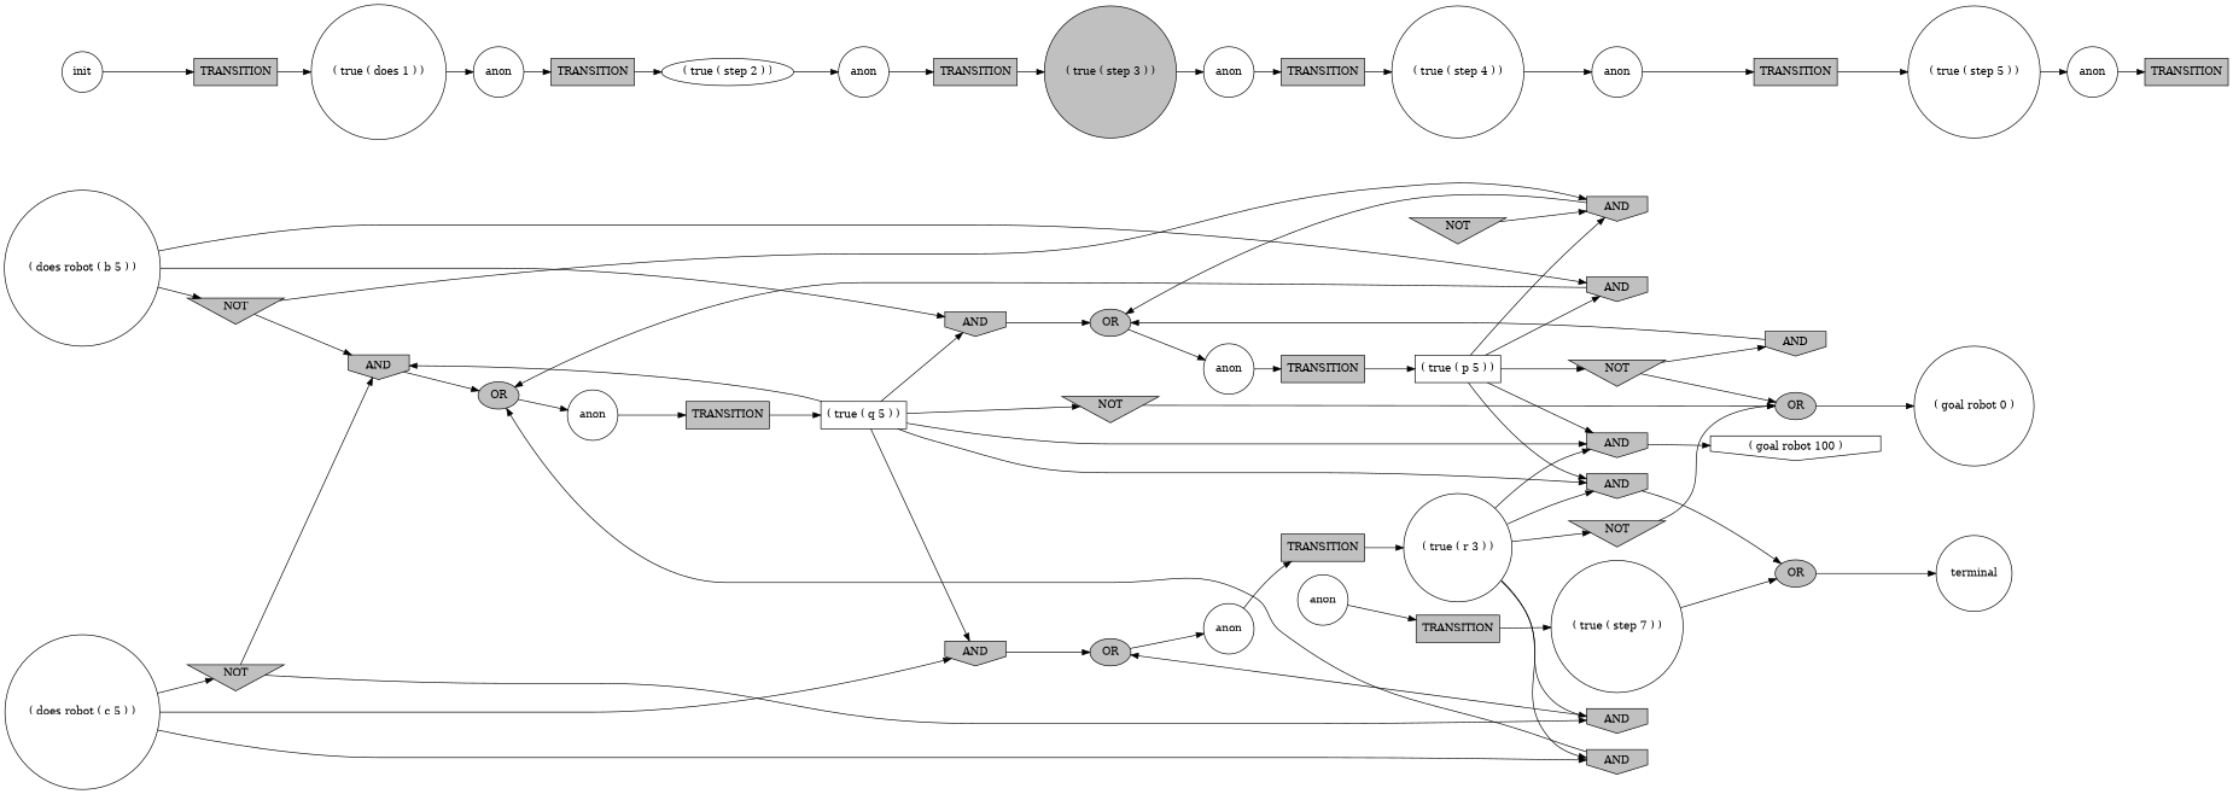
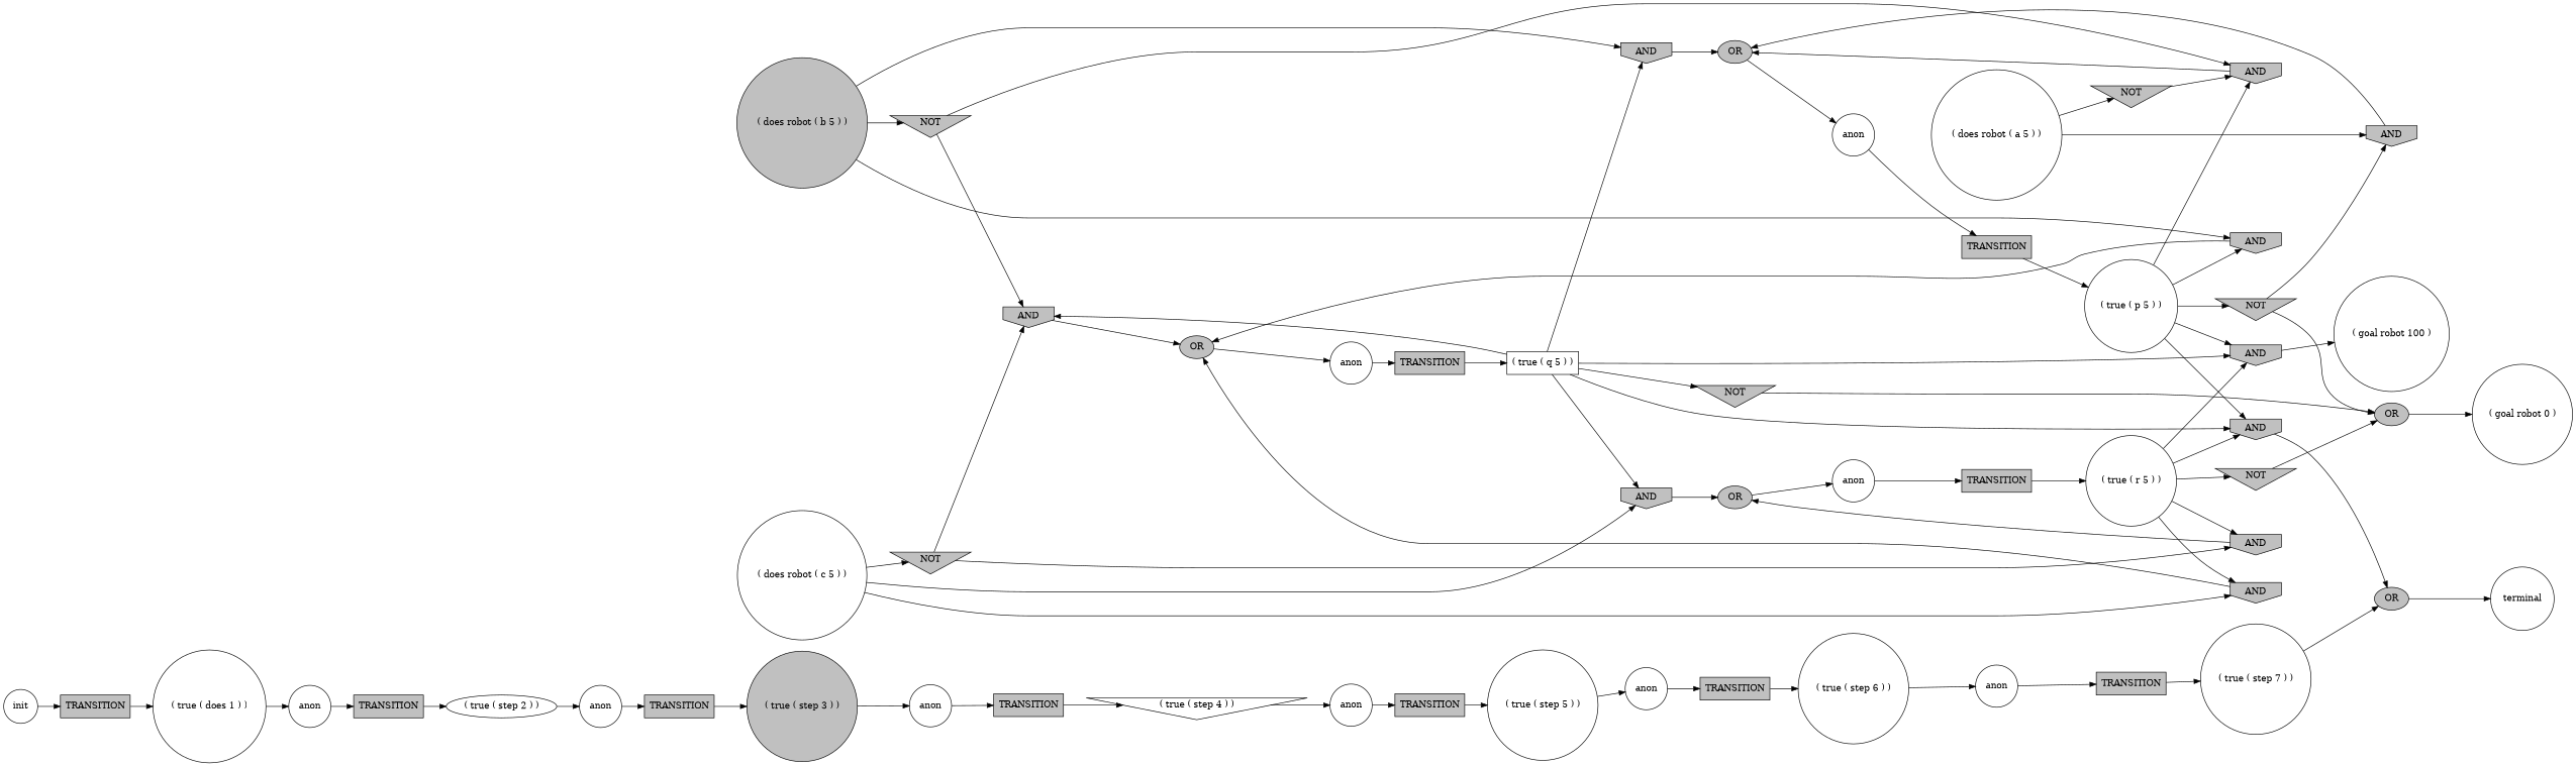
  digraph {
    rankdir=LR
    node [fillcolor=grey shape=circle style=filled]
    n1 [label=NOT shape=invtriangle]
    n2 [label=AND shape=invhouse]
    n3 [label=AND shape=invhouse]
    n4 [label=OR shape=ellipse]
    n5 [label=OR shape=ellipse]
    n6 [fillcolor=white label=anon]
    n7 [fillcolor=white label=anon]
    n8 [label=NOT shape=invtriangle]
    n9 [label=AND shape=invhouse]
    n10 [label=OR shape=ellipse]
    n11 [fillcolor=white label=anon]
    n12 [fillcolor=white label="( true ( does 1 ) )"]
    n13 [fillcolor=white label=anon]
    n14 [label=TRANSITION shape=box]
    n15 [fillcolor=white label="( true ( step 2 ) )" shape=ellipse]
    n16 [label=TRANSITION shape=box]
-   n17 [fillcolor=white label="( true ( step 4 ) )"]
+   n17 [fillcolor=white label="( true ( step 4 ) )" shape=invtriangle]
    n18 [fillcolor=white label=anon]
    n19 [label=TRANSITION shape=box]
    n20 [fillcolor=white label="( true ( step 5 ) )"]
    n21 [fillcolor=white label=anon]
    n22 [label=TRANSITION shape=box]
+   n23 [fillcolor=white label="( true ( step 6 ) )"]
    n24 [fillcolor=white label=anon]
    n25 [label=TRANSITION shape=box]
-   n26 [fillcolor=white label="( true ( p 5 ) )" shape=box]
+   n26 [fillcolor=white label="( true ( p 5 ) )"]
    n27 [label=AND shape=invhouse]
    n28 [label=AND shape=invhouse]
    n29 [label=AND shape=invhouse]
    n30 [label=NOT shape=invtriangle]
-   n31 [fillcolor=white label="( goal robot 100 )" shape=invhouse]
+   n31 [fillcolor=white label="( goal robot 100 )"]
    n32 [label=TRANSITION shape=box]
    n33 [fillcolor=white label="( true ( step 7 ) )"]
    n34 [label=OR shape=ellipse]
    n35 [label=OR shape=ellipse]
    n36 [label=AND shape=invhouse]
    n37 [fillcolor=white label="( goal robot 0 )"]
    n38 [fillcolor=white label=terminal]
    n39 [fillcolor=white label=anon]
    n40 [fillcolor=white label=anon]
    n41 [label=TRANSITION shape=box]
    n42 [label=AND shape=invhouse]
    n43 [label=TRANSITION shape=box]
-   n44 [fillcolor=white label="( true ( r 3 ) )"]
+   n44 [fillcolor=white label="( true ( r 5 ) )"]
    n45 [label=NOT shape=invtriangle]
    n46 [label=AND shape=invhouse]
    n47 [label=TRANSITION shape=box]
    n48 [fillcolor=white label=init]
    n49 [fillcolor=white label="( does robot ( c 5 ) )"]
    n50 [label=TRANSITION shape=box]
    n51 [fillcolor=white label="( true ( q 5 ) )" shape=box]
    n52 [label=AND shape=invhouse]
    n53 [label=NOT shape=invtriangle]
    n54 [label="( true ( step 3 ) )"]
-   n55 [fillcolor=white label="( does robot ( b 5 ) )"]
+   n55 [label="( does robot ( b 5 ) )"]
    n56 [label=NOT shape=invtriangle]
+   n57 [fillcolor=white label="( does robot ( a 5 ) )"]
    n1 -> n2
    n1 -> n3
    n2 -> n4
    n3 -> n5
    n4 -> n6
    n5 -> n7
    n6 -> n50
    n7 -> n43
    n8 -> n2
    n8 -> n9
    n9 -> n10
    n10 -> n11
    n11 -> n25
    n12 -> n13
    n13 -> n14
    n14 -> n15
    n15 -> n40
    n16 -> n17
    n17 -> n18
    n18 -> n19
    n19 -> n20
    n20 -> n21
    n21 -> n22
+   n22 -> n23
+   n23 -> n24
    n24 -> n32
    n25 -> n26
    n26 -> n9
    n26 -> n27
    n26 -> n28
    n26 -> n29
    n26 -> n30
    n27 -> n31
    n28 -> n34
    n29 -> n4
    n30 -> n35
    n30 -> n36
    n32 -> n33
    n33 -> n34
    n34 -> n38
    n35 -> n37
    n36 -> n10
    n39 -> n16
    n40 -> n41
    n41 -> n54
    n42 -> n5
    n43 -> n44
    n44 -> n3
    n44 -> n27
    n44 -> n28
    n44 -> n45
    n44 -> n46
    n45 -> n35
    n46 -> n4
    n47 -> n12
    n48 -> n47
    n49 -> n1
    n49 -> n42
    n49 -> n46
    n50 -> n51
    n51 -> n2
    n51 -> n27
    n51 -> n28
    n51 -> n42
    n51 -> n52
    n51 -> n53
    n52 -> n10
    n53 -> n35
    n54 -> n39
    n55 -> n8
    n55 -> n29
    n55 -> n52
    n56 -> n9
+   n57 -> n36
+   n57 -> n56
  }
